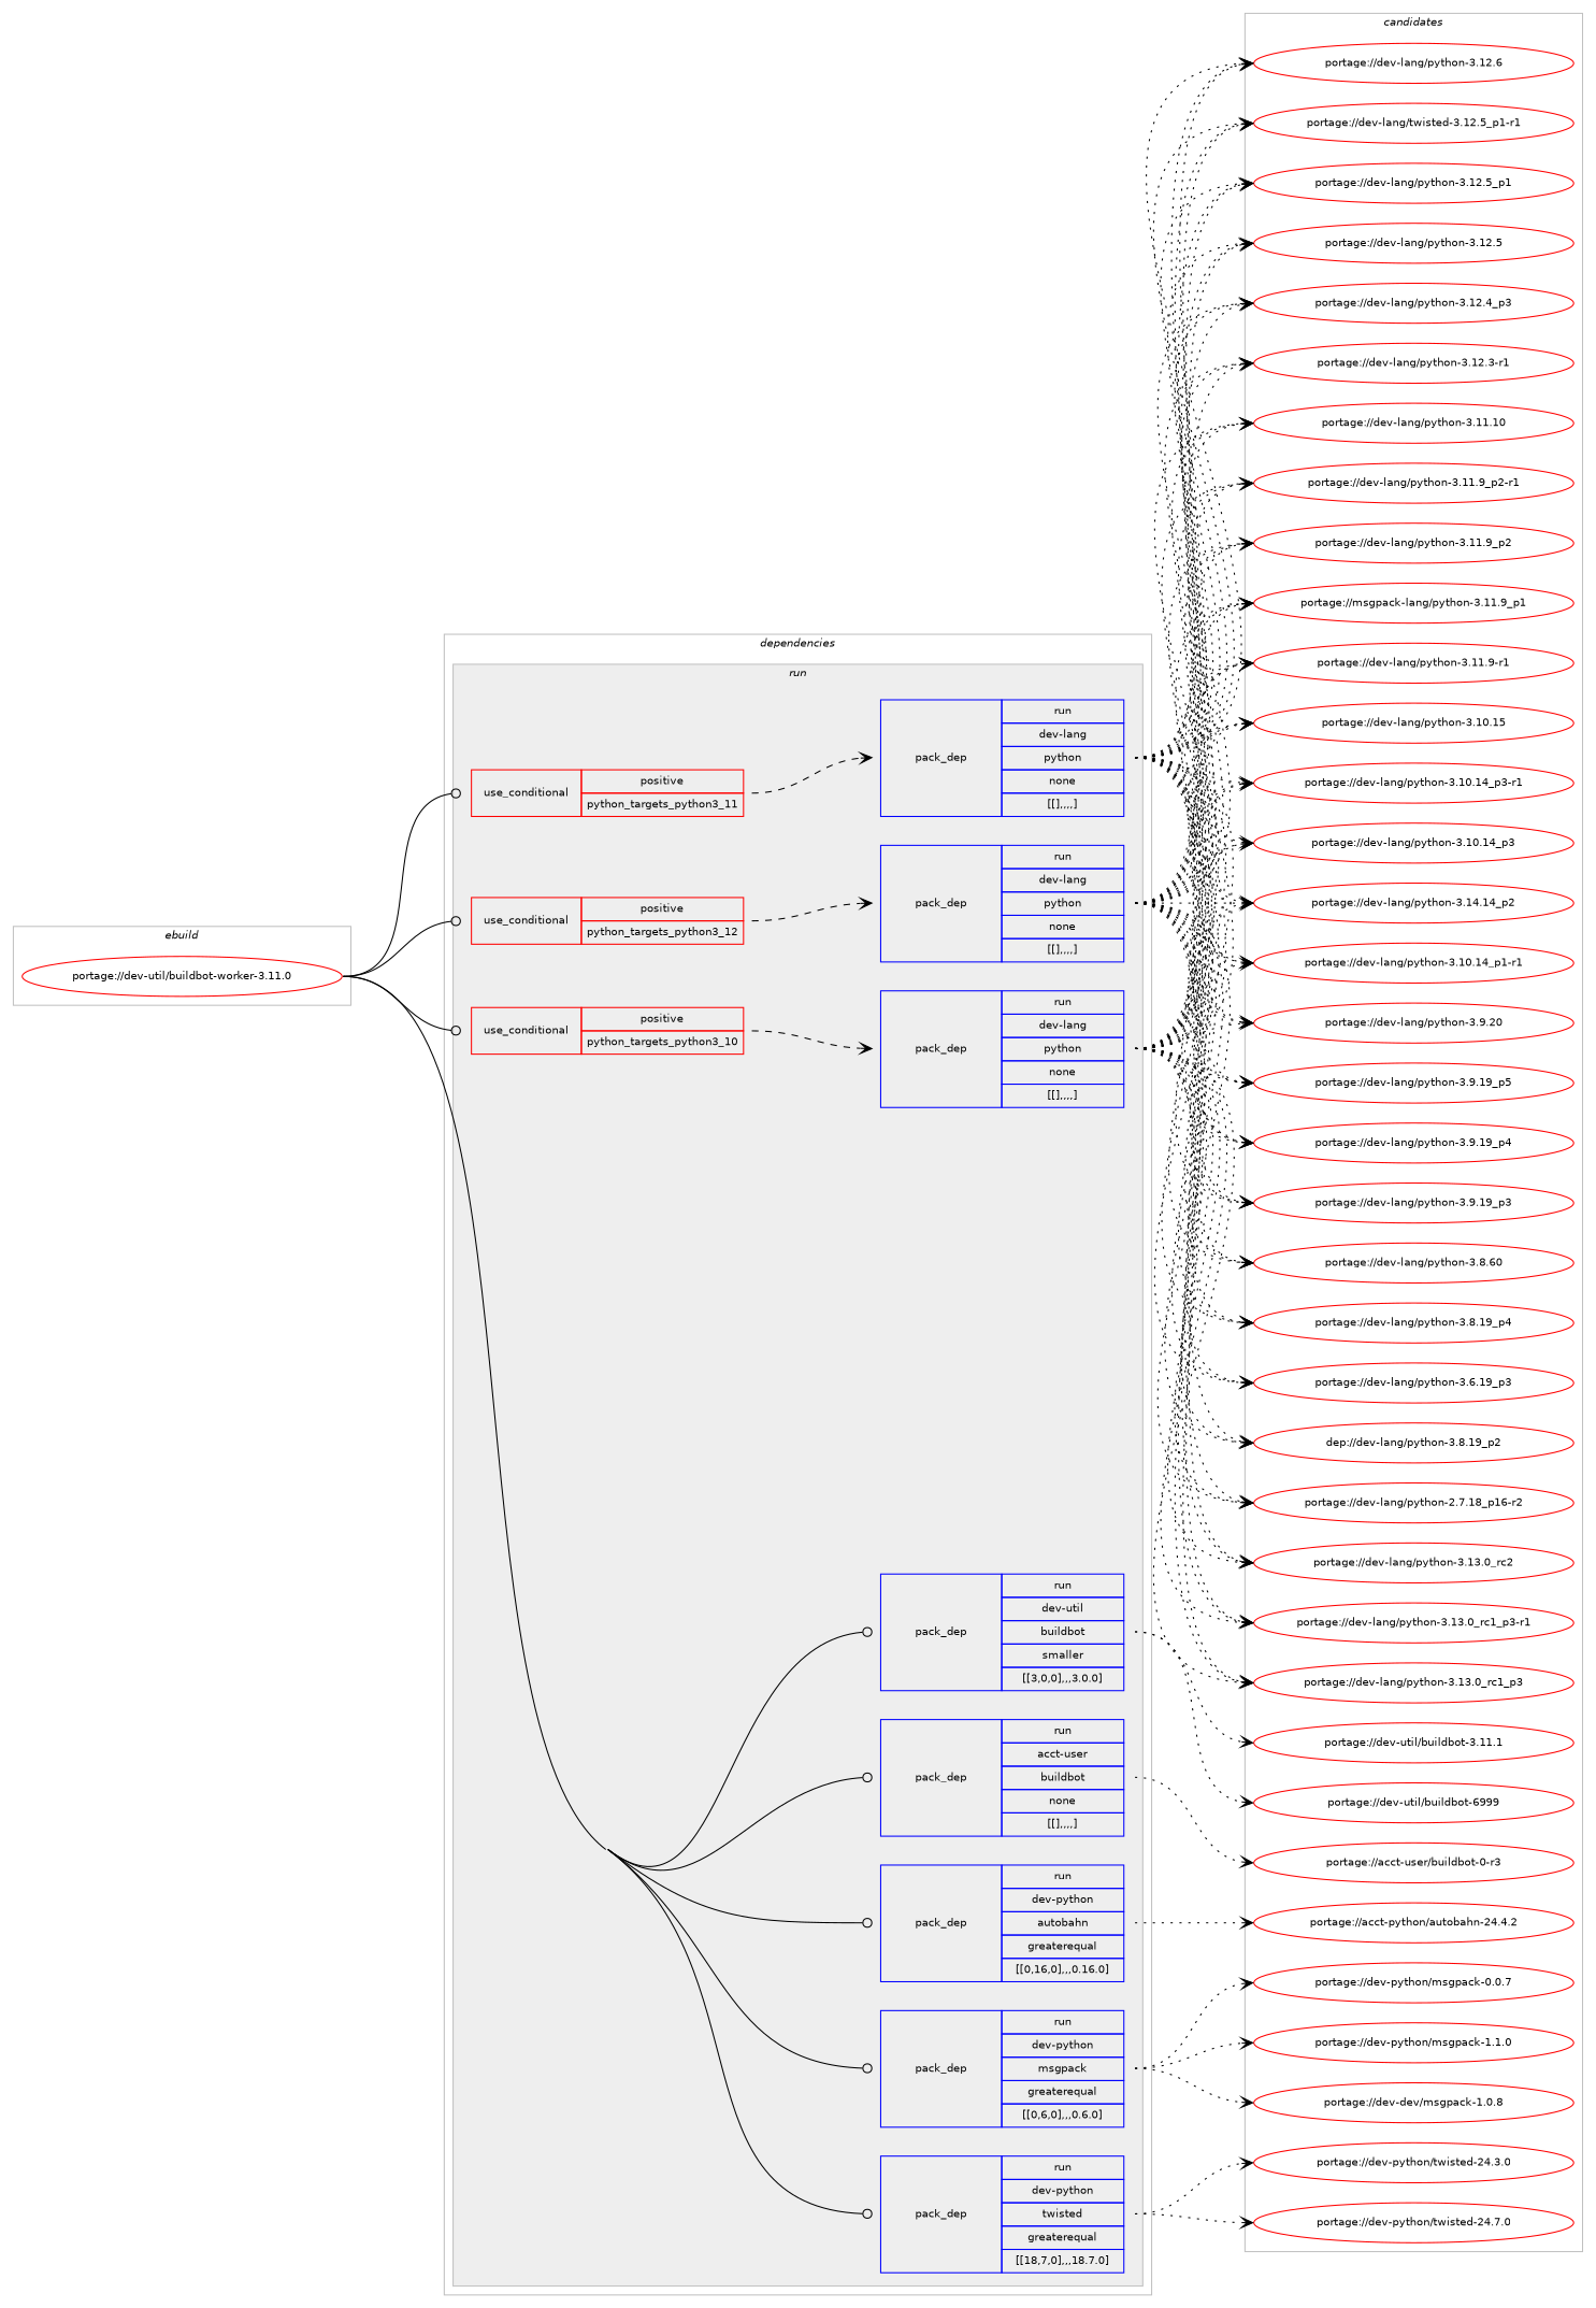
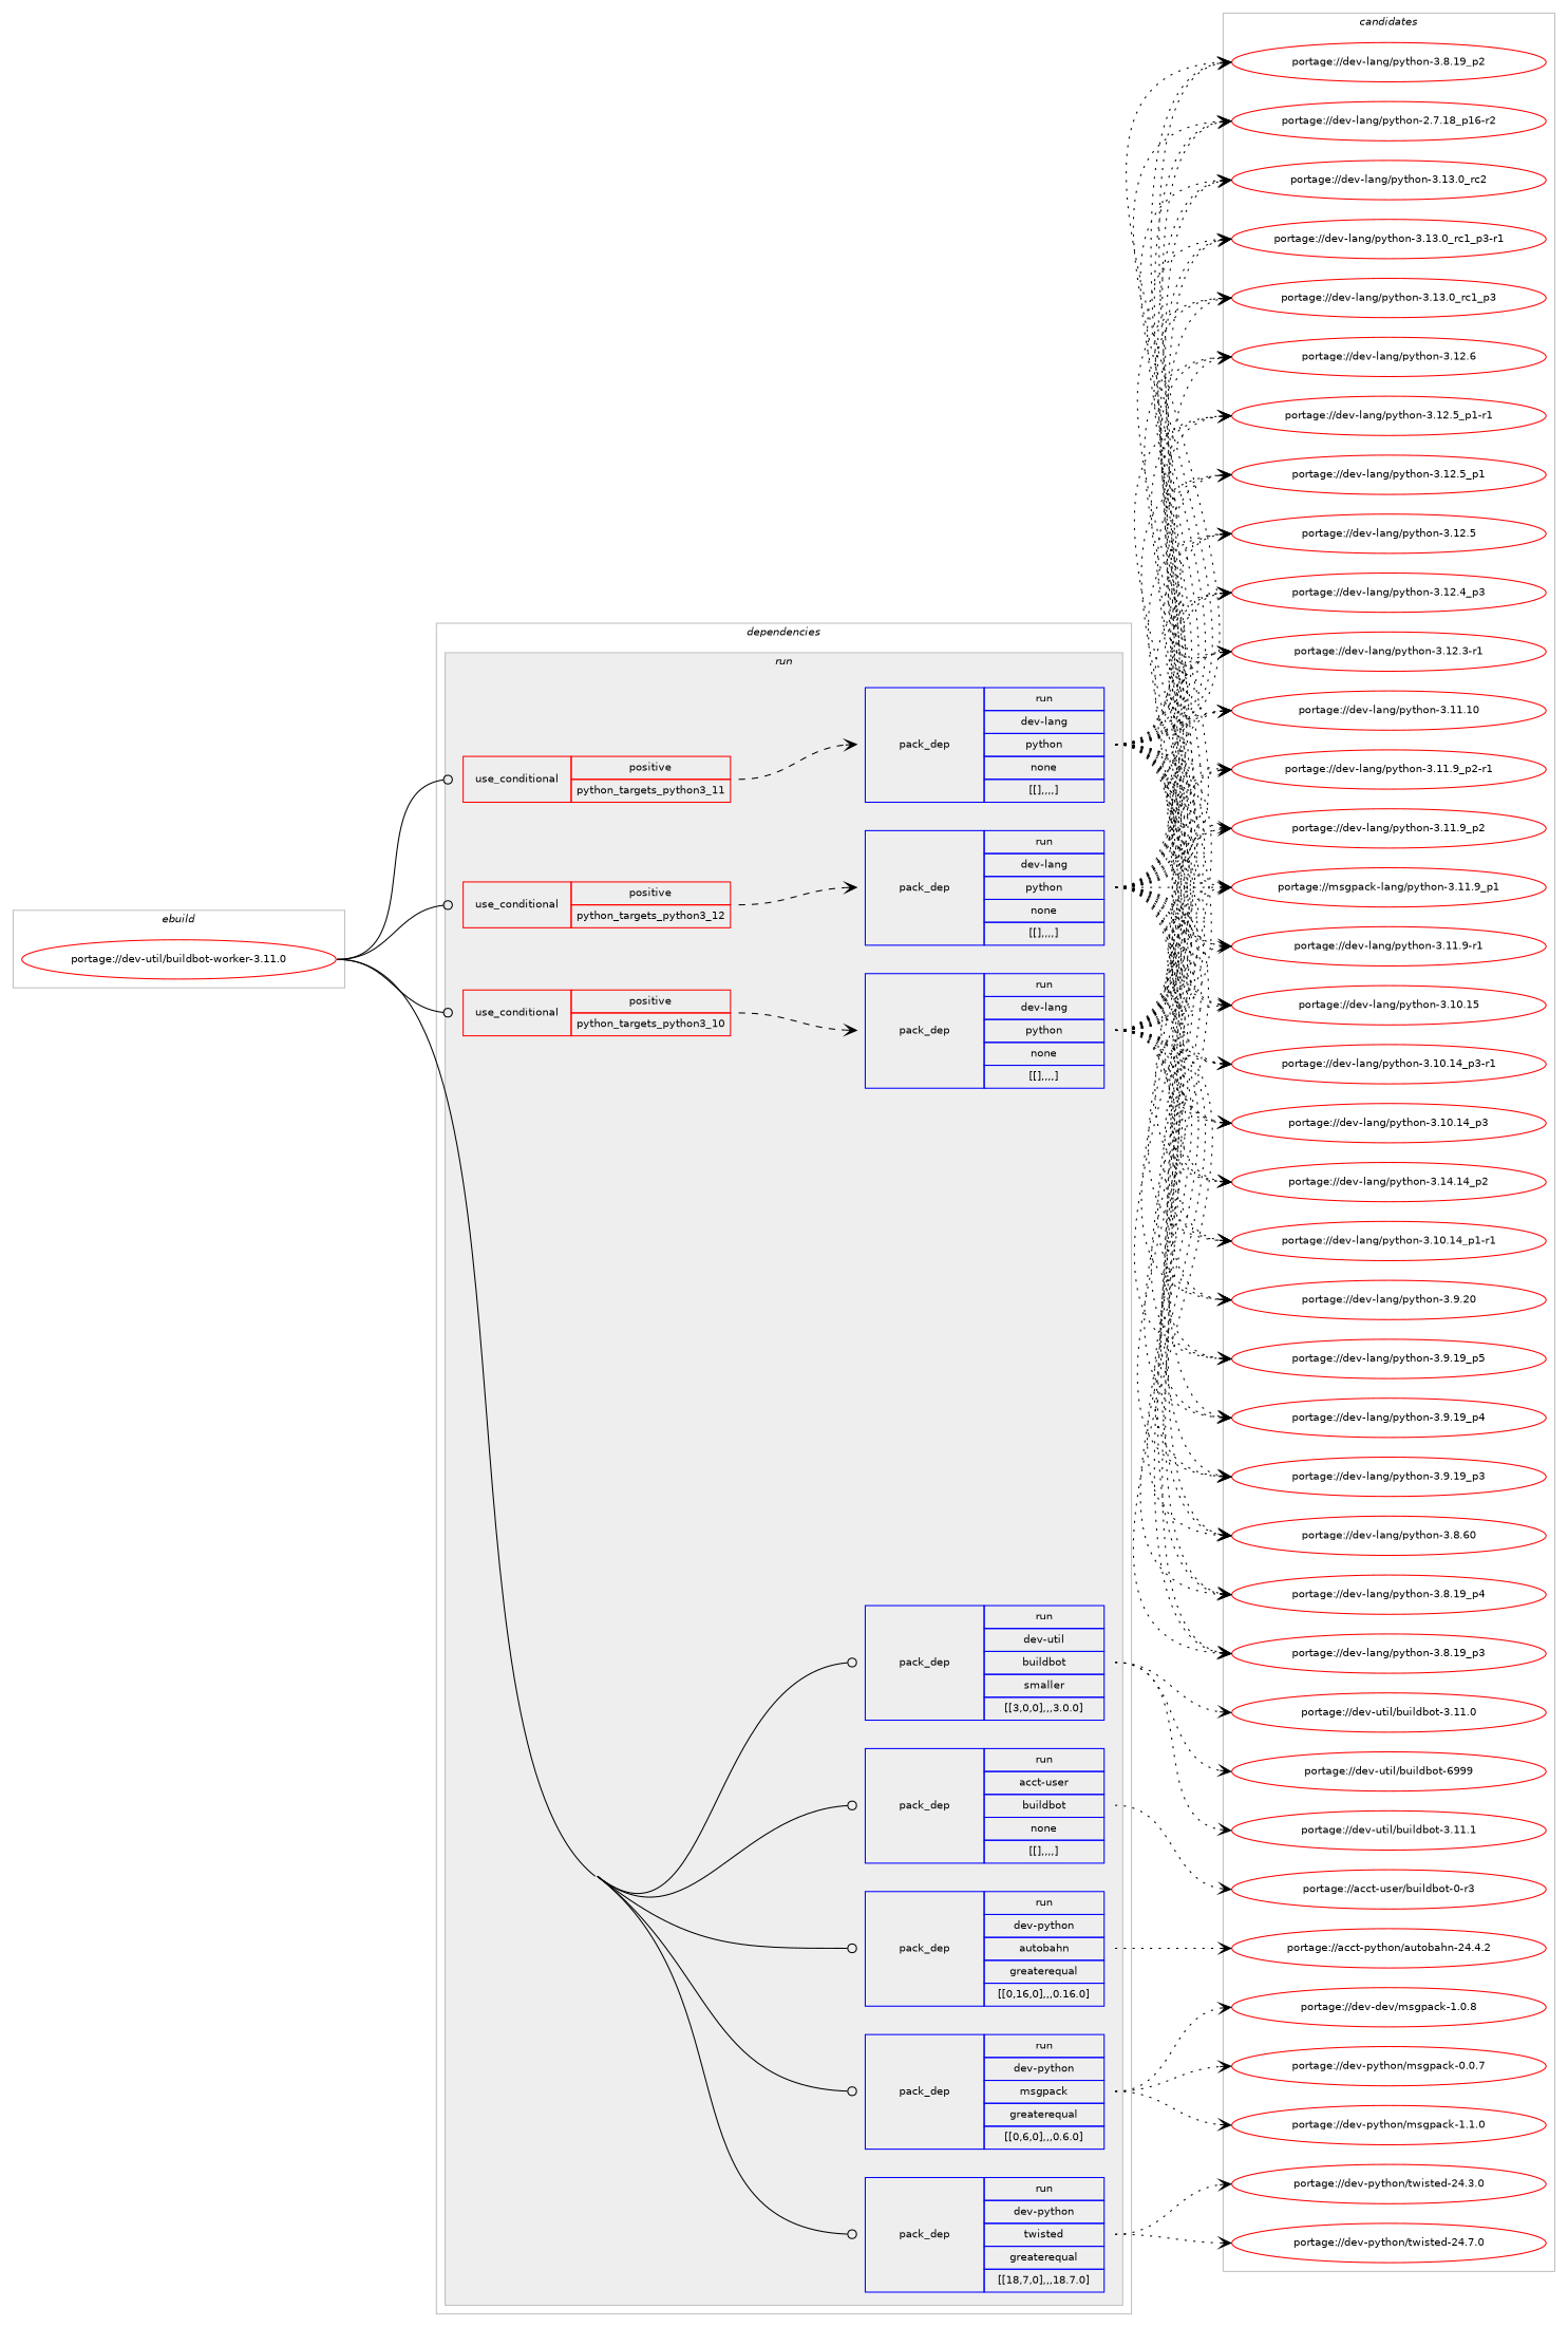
  digraph {
    compound=true
    concentrate=true
    fontname=Helvetica
    fontsize=10
    newrank=true
    rankdir=LR
    ranksep=1.5
    node [color=red fontname=Helvetica fontsize=10]
    edge [arrowhead=vee headport=w style=dotted tailport=e weight=100]
    n1 [label="portage://dev-util/buildbot-worker-3.11.0" width=4]
    n2 [color=blue label=<<TABLE BORDER="0" CELLBORDER="1" CELLSPACING="0" CELLPADDING="4" WIDTH="220"><TR><TD ROWSPAN="6" CELLPADDING="30">pack_dep</TD></TR><TR><TD WIDTH="110">run</TD></TR><TR><TD>dev-lang</TD></TR><TR><TD>python</TD></TR><TR><TD>none</TD></TR><TR><TD>[[],,,,]</TD></TR></TABLE>> shape=none]
    n3 [label=<<TABLE BORDER="0" CELLBORDER="1" CELLSPACING="0" CELLPADDING="4"><TR><TD ROWSPAN="3" CELLPADDING="10">use_conditional</TD></TR><TR><TD>positive</TD></TR><TR><TD>python_targets_python3_10</TD></TR></TABLE>> shape=none]
    n4 [color=blue label=<<TABLE BORDER="0" CELLBORDER="1" CELLSPACING="0" CELLPADDING="4" WIDTH="220"><TR><TD ROWSPAN="6" CELLPADDING="30">pack_dep</TD></TR><TR><TD WIDTH="110">run</TD></TR><TR><TD>dev-lang</TD></TR><TR><TD>python</TD></TR><TR><TD>none</TD></TR><TR><TD>[[],,,,]</TD></TR></TABLE>> shape=none]
    n5 [label=<<TABLE BORDER="0" CELLBORDER="1" CELLSPACING="0" CELLPADDING="4"><TR><TD ROWSPAN="3" CELLPADDING="10">use_conditional</TD></TR><TR><TD>positive</TD></TR><TR><TD>python_targets_python3_11</TD></TR></TABLE>> shape=none]
    n6 [color=blue label=<<TABLE BORDER="0" CELLBORDER="1" CELLSPACING="0" CELLPADDING="4" WIDTH="220"><TR><TD ROWSPAN="6" CELLPADDING="30">pack_dep</TD></TR><TR><TD WIDTH="110">run</TD></TR><TR><TD>dev-lang</TD></TR><TR><TD>python</TD></TR><TR><TD>none</TD></TR><TR><TD>[[],,,,]</TD></TR></TABLE>> shape=none]
    n7 [label=<<TABLE BORDER="0" CELLBORDER="1" CELLSPACING="0" CELLPADDING="4"><TR><TD ROWSPAN="3" CELLPADDING="10">use_conditional</TD></TR><TR><TD>positive</TD></TR><TR><TD>python_targets_python3_12</TD></TR></TABLE>> shape=none]
    n8 [color=blue label=<<TABLE BORDER="0" CELLBORDER="1" CELLSPACING="0" CELLPADDING="4" WIDTH="220"><TR><TD ROWSPAN="6" CELLPADDING="30">pack_dep</TD></TR><TR><TD WIDTH="110">run</TD></TR><TR><TD>acct-user</TD></TR><TR><TD>buildbot</TD></TR><TR><TD>none</TD></TR><TR><TD>[[],,,,]</TD></TR></TABLE>> shape=none]
    n9 [color=blue label=<<TABLE BORDER="0" CELLBORDER="1" CELLSPACING="0" CELLPADDING="4" WIDTH="220"><TR><TD ROWSPAN="6" CELLPADDING="30">pack_dep</TD></TR><TR><TD WIDTH="110">run</TD></TR><TR><TD>dev-python</TD></TR><TR><TD>autobahn</TD></TR><TR><TD>greaterequal</TD></TR><TR><TD>[[0,16,0],,,0.16.0]</TD></TR></TABLE>> shape=none]
    n10 [color=blue label=<<TABLE BORDER="0" CELLBORDER="1" CELLSPACING="0" CELLPADDING="4" WIDTH="220"><TR><TD ROWSPAN="6" CELLPADDING="30">pack_dep</TD></TR><TR><TD WIDTH="110">run</TD></TR><TR><TD>dev-python</TD></TR><TR><TD>msgpack</TD></TR><TR><TD>greaterequal</TD></TR><TR><TD>[[0,6,0],,,0.6.0]</TD></TR></TABLE>> shape=none]
    n11 [color=blue label=<<TABLE BORDER="0" CELLBORDER="1" CELLSPACING="0" CELLPADDING="4" WIDTH="220"><TR><TD ROWSPAN="6" CELLPADDING="30">pack_dep</TD></TR><TR><TD WIDTH="110">run</TD></TR><TR><TD>dev-python</TD></TR><TR><TD>twisted</TD></TR><TR><TD>greaterequal</TD></TR><TR><TD>[[18,7,0],,,18.7.0]</TD></TR></TABLE>> shape=none]
    n12 [color=blue label=<<TABLE BORDER="0" CELLBORDER="1" CELLSPACING="0" CELLPADDING="4" WIDTH="220"><TR><TD ROWSPAN="6" CELLPADDING="30">pack_dep</TD></TR><TR><TD WIDTH="110">run</TD></TR><TR><TD>dev-util</TD></TR><TR><TD>buildbot</TD></TR><TR><TD>smaller</TD></TR><TR><TD>[[3,0,0],,,3.0.0]</TD></TR></TABLE>> shape=none]
    n13 [label="portage://dev-lang/python-3.13.0_rc2" width=4]
    n14 [label="portage://dev-lang/python-3.13.0_rc1_p3-r1" width=4]
    n15 [label="portage://dev-lang/python-3.13.0_rc1_p3" width=4]
    n16 [label="portage://dev-lang/python-3.12.6" width=4]
-   n17 [label="portage://dev-lang/twisted-3.12.5_p1-r1" width=4]
+   n17 [label="portage://dev-lang/python-3.12.5_p1-r1" width=4]
    n18 [label="portage://dev-lang/python-3.12.5_p1" width=4]
    n19 [label="portage://dev-lang/python-3.12.5" width=4]
    n20 [label="portage://dev-lang/python-3.12.4_p3" width=4]
    n21 [label="portage://dev-lang/python-3.12.3-r1" width=4]
    n22 [label="portage://dev-lang/python-3.11.10" width=4]
    n23 [label="portage://dev-lang/python-3.11.9_p2-r1" width=4]
    n24 [label="portage://dev-lang/python-3.11.9_p2" width=4]
    n25 [label="portage://msgpack-lang/python-3.11.9_p1" width=4]
    n26 [label="portage://dev-lang/python-3.11.9-r1" width=4]
    n27 [label="portage://dev-lang/python-3.10.15" width=4]
    n28 [label="portage://dev-lang/python-3.10.14_p3-r1" width=4]
    n29 [label="portage://dev-lang/python-3.10.14_p3" width=4]
    n30 [label="portage://dev-lang/python-3.14.14_p2" width=4]
    n31 [label="portage://dev-lang/python-3.10.14_p1-r1" width=4]
    n32 [label="portage://dev-lang/python-3.9.20" width=4]
    n33 [label="portage://dev-lang/python-3.9.19_p5" width=4]
    n34 [label="portage://dev-lang/python-3.9.19_p4" width=4]
    n35 [label="portage://dev-lang/python-3.9.19_p3" width=4]
    n36 [label="portage://dev-lang/python-3.8.60" width=4]
    n37 [label="portage://dev-lang/python-3.8.19_p4" width=4]
-   n38 [label="portage://dev-lang/python-3.6.19_p3" width=4]
-   n39 [label="dep://dev-lang/python-3.8.19_p2" width=4]
+   n38 [label="portage://dev-lang/python-3.8.19_p3" width=4]
+   n39 [label="portage://dev-lang/python-3.8.19_p2" width=4]
    n40 [label="portage://dev-lang/python-2.7.18_p16-r2" width=4]
    n41 [label="portage://acct-user/buildbot-0-r3" width=4]
    n42 [label="portage://dev-python/twisted-24.7.0" width=4]
    n43 [label="portage://dev-python/twisted-24.3.0" width=4]
    n44 [label="portage://acct-python/autobahn-24.4.2" width=4]
    n45 [label="portage://dev-python/msgpack-1.1.0" width=4]
    n46 [label="portage://dev-dev/msgpack-1.0.8" width=4]
    n47 [label="portage://dev-python/msgpack-0.0.7" width=4]
    n48 [label="portage://dev-util/buildbot-6999" width=4]
    n49 [label="portage://dev-util/buildbot-3.11.1" width=4]
+   n50 [label="portage://dev-util/buildbot-3.11.0" width=4]
    subgraph cluster_1 {
      color=gray
      label=<<i>ebuild</i>>
      n1
    }
    subgraph cluster_2 {
      color=gray
      label=<<i>dependencies</i>>
      subgraph cluster_3 {
        color=gray
        fillcolor="#eeeeee"
        label=<<i>compile</i>>
        style=filled
      }
      subgraph cluster_4 {
        color=gray
        fillcolor="#eeeeee"
        label=<<i>compile and run</i>>
        style=filled
      }
      subgraph cluster_5 {
        color=gray
        fillcolor="#eeeeee"
        label=<<i>run</i>>
        style=filled
        subgraph sub_6 {
          color=gray
          fillcolor="#eeeeee"
          label=<<i>run</i>>
          style=filled
          n3
          subgraph sub_7 {
            color=gray
            fillcolor="#eeeeee"
            label=<<i>run</i>>
            style=filled
            n2
          }
        }
        subgraph sub_8 {
          color=gray
          fillcolor="#eeeeee"
          label=<<i>run</i>>
          style=filled
          n5
          subgraph sub_9 {
            color=gray
            fillcolor="#eeeeee"
            label=<<i>run</i>>
            style=filled
            n4
          }
        }
        subgraph sub_10 {
          color=gray
          fillcolor="#eeeeee"
          label=<<i>run</i>>
          style=filled
          n7
          subgraph sub_11 {
            color=gray
            fillcolor="#eeeeee"
            label=<<i>run</i>>
            style=filled
            n6
          }
        }
        subgraph sub_12 {
          color=gray
          fillcolor="#eeeeee"
          label=<<i>run</i>>
          style=filled
          n8
        }
        subgraph sub_13 {
          color=gray
          fillcolor="#eeeeee"
          label=<<i>run</i>>
          style=filled
          n9
        }
        subgraph sub_14 {
          color=gray
          fillcolor="#eeeeee"
          label=<<i>run</i>>
          style=filled
          n10
        }
        subgraph sub_15 {
          color=gray
          fillcolor="#eeeeee"
          label=<<i>run</i>>
          style=filled
          n11
        }
        subgraph sub_16 {
          color=gray
          fillcolor="#eeeeee"
          label=<<i>run</i>>
          style=filled
          n12
        }
      }
    }
    subgraph cluster_17 {
      color=gray
      label=<<i>candidates</i>>
      rank=same
      subgraph sub_18 {
        color=black
        label=<<i>candidates</i>>
        nodesep=1
        rank=same
        n13
        n14
        n15
        n16
        n17
        n18
        n19
        n20
        n21
        n22
        n23
        n24
        n25
        n26
        n27
        n28
        n29
        n30
        n31
        n32
        n33
        n34
        n35
        n36
        n37
        n38
        n39
        n40
      }
      subgraph sub_19 {
        color=black
        label=<<i>candidates</i>>
        nodesep=1
        rank=same
        n13
        n14
        n15
        n16
        n17
        n18
        n19
        n20
        n21
        n22
        n23
        n24
        n25
        n26
        n27
        n28
        n29
        n30
        n31
        n32
        n33
        n34
        n35
        n36
        n37
        n38
        n39
        n40
      }
      subgraph sub_20 {
        color=black
        label=<<i>candidates</i>>
        nodesep=1
        rank=same
        n13
        n14
        n15
        n16
        n17
        n18
        n19
        n20
        n21
        n22
        n23
        n24
        n25
        n26
        n27
        n28
        n29
        n30
        n31
        n32
        n33
        n34
        n35
        n36
        n37
        n38
        n39
        n40
      }
      subgraph sub_21 {
        color=black
        label=<<i>candidates</i>>
        nodesep=1
        rank=same
        n41
      }
      subgraph sub_22 {
        color=black
        label=<<i>candidates</i>>
        nodesep=1
        rank=same
        n42
        n43
      }
      subgraph sub_23 {
        color=black
        label=<<i>candidates</i>>
        nodesep=1
        rank=same
        n44
      }
      subgraph sub_24 {
        color=black
        label=<<i>candidates</i>>
        nodesep=1
        rank=same
        n45
        n46
        n47
      }
      subgraph sub_25 {
        color=black
        label=<<i>candidates</i>>
        nodesep=1
        rank=same
        n48
        n49
+       n50
      }
    }
    n1 -> n3 [arrowhead=odot style=solid weight=20]
    n1 -> n5 [arrowhead=odot style=solid weight=20]
    n1 -> n7 [arrowhead=odot style=solid weight=20]
    n1 -> n8 [arrowhead=odot style=solid weight=20]
    n1 -> n9 [arrowhead=odot style=solid weight=20]
    n1 -> n10 [arrowhead=odot style=solid weight=20]
    n1 -> n11 [arrowhead=odot style=solid weight=20]
    n1 -> n12 [arrowhead=odot style=solid weight=20]
    n2 -> n13
    n2 -> n14
    n2 -> n15
    n2 -> n16
    n2 -> n17
    n2 -> n18
    n2 -> n19
    n2 -> n20
    n2 -> n21
    n2 -> n22
    n2 -> n23
    n2 -> n24
    n2 -> n25
    n2 -> n26
    n2 -> n27
    n2 -> n28
    n2 -> n29
    n2 -> n30
    n2 -> n31
    n2 -> n32
    n2 -> n33
    n2 -> n34
    n2 -> n35
    n2 -> n36
    n2 -> n37
    n2 -> n38
    n2 -> n39
    n2 -> n40
    n3 -> n2 [style=dashed weight=20]
    n4 -> n13
    n4 -> n14
    n4 -> n15
    n4 -> n16
    n4 -> n17
    n4 -> n18
    n4 -> n19
    n4 -> n20
    n4 -> n21
    n4 -> n22
    n4 -> n23
    n4 -> n24
    n4 -> n25
    n4 -> n26
    n4 -> n27
    n4 -> n28
    n4 -> n29
    n4 -> n30
    n4 -> n31
    n4 -> n32
    n4 -> n33
    n4 -> n34
    n4 -> n35
    n4 -> n36
    n4 -> n37
    n4 -> n38
    n4 -> n39
    n4 -> n40
    n5 -> n4 [style=dashed weight=20]
    n6 -> n13
    n6 -> n14
    n6 -> n15
    n6 -> n16
    n6 -> n17
    n6 -> n18
    n6 -> n19
    n6 -> n20
    n6 -> n21
    n6 -> n22
    n6 -> n23
    n6 -> n24
    n6 -> n25
    n6 -> n26
    n6 -> n27
    n6 -> n28
    n6 -> n29
    n6 -> n30
    n6 -> n31
    n6 -> n32
    n6 -> n33
    n6 -> n34
    n6 -> n35
    n6 -> n36
    n6 -> n37
    n6 -> n38
    n6 -> n39
    n6 -> n40
    n7 -> n6 [style=dashed weight=20]
    n8 -> n41
    n9 -> n44
    n10 -> n45
    n10 -> n46
    n10 -> n47
    n11 -> n42
    n11 -> n43
    n12 -> n48
    n12 -> n49
+   n12 -> n50
  }
